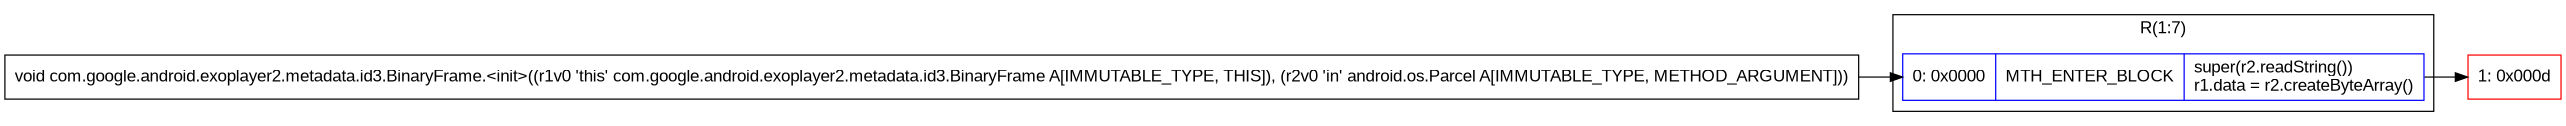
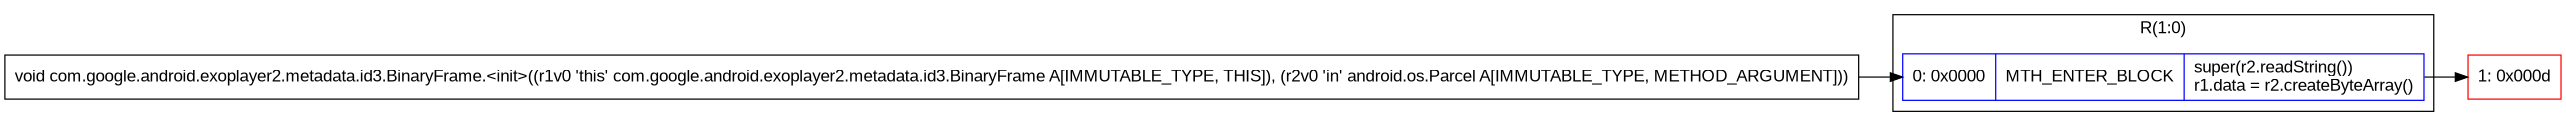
  digraph {
    rankdir=LR
    fontname="Liberation Sans"
    node [shape=record fontname="Liberation Sans"]
    edge [fontname="Liberation Sans"]
    n1 [color=blue label="{0\:\ 0x0000|MTH_ENTER_BLOCK\l|super(r2.readString())\lr1.data = r2.createByteArray()\l}"]
    n2 [color=red label="{1\:\ 0x000d}"]
    n3 [label="{void com.google.android.exoplayer2.metadata.id3.BinaryFrame.\<init\>((r1v0 'this' com.google.android.exoplayer2.metadata.id3.BinaryFrame A[IMMUTABLE_TYPE, THIS]), (r2v0 'in' android.os.Parcel A[IMMUTABLE_TYPE, METHOD_ARGUMENT])) }"]
    subgraph cluster_1 {
-     label="R(1:7)"
+     label="R(1:0)"
      n1
    }
    n1 -> n2
    n3 -> n1
  }
